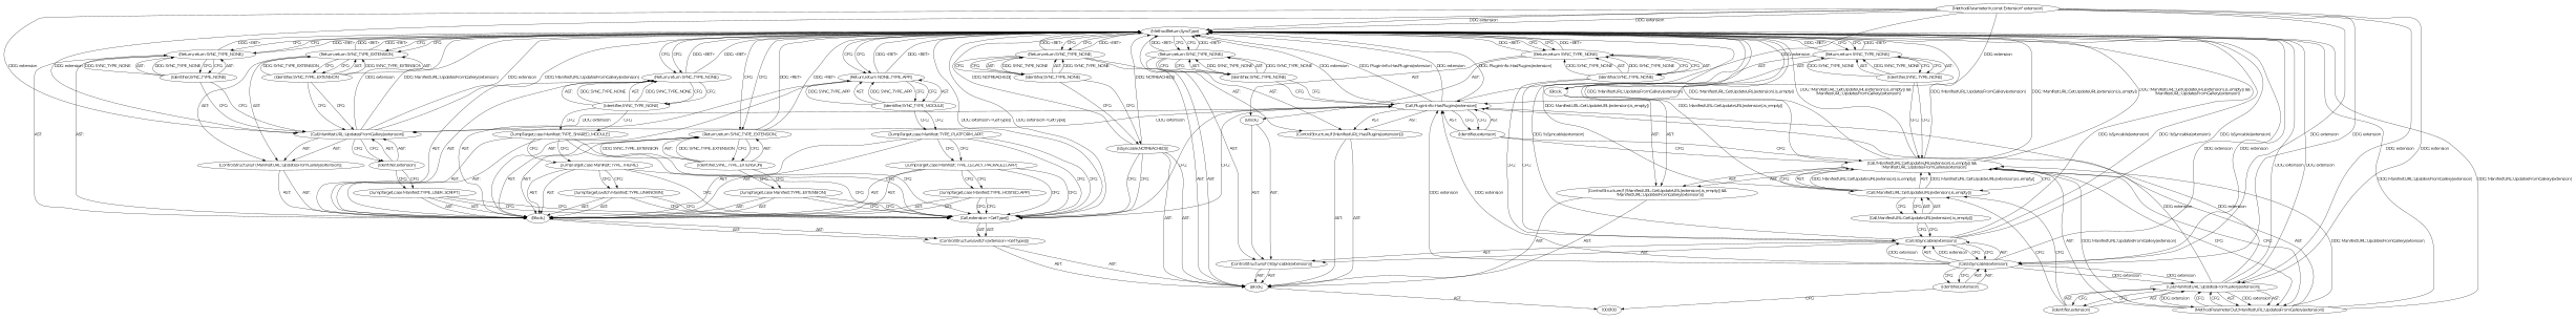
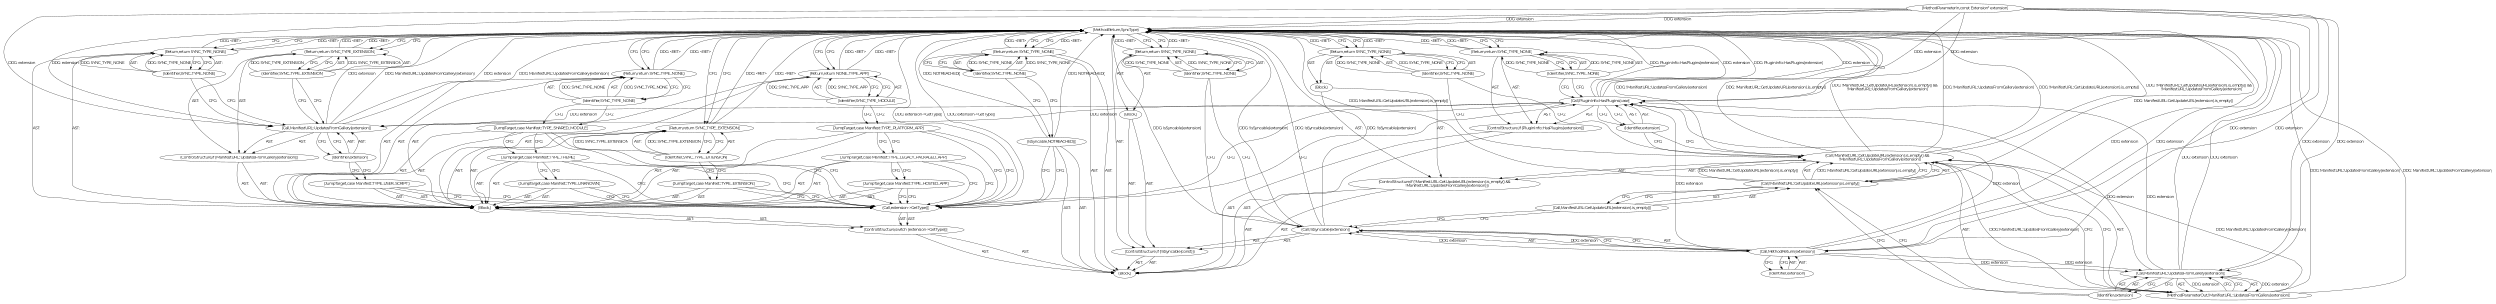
  digraph {
    fontname=Montserrat
    node [fontname=Montserrat]
    edge [fontname=Montserrat]
    n1 [label="(MethodReturn,SyncType)"]
    n2 [label="(Return,return SYNC_TYPE_NONE;)"]
    n3 [label="(Return,return SYNC_TYPE_EXTENSION;)"]
    n4 [label="(Return,return SYNC_TYPE_EXTENSION;)"]
    n5 [label="(Return,return SYNC_TYPE_NONE;)"]
    n6 [label="(Return,return NONE_TYPE_APP;)"]
    n7 [label="(Return,return SYNC_TYPE_NONE;)"]
    n8 [label="(Return,return SYNC_TYPE_NONE;)"]
    n9 [label="(Return,return SYNC_TYPE_NONE;)"]
    n10 [label="(Return,return SYNC_TYPE_NONE;)"]
-   n11 [label="(ControlStructure,if (!IsSyncable(extension)))"]
-   n12 [label="(ControlStructure,if (ManifestURL::HasPlugins(extension)))"]
+   n11 [label="(ControlStructure,if (!IsSyncable(const)))"]
+   n12 [label="(ControlStructure,if (PluginInfo::HasPlugins(extension)))"]
    n13 [label="(Identifier,SYNC_TYPE_NONE)"]
    n14 [label="(Block,)"]
    n15 [label="(Identifier,SYNC_TYPE_EXTENSION)"]
    n16 [label="(ControlStructure,if (ManifestURL::UpdatesFromGallery(extension)))"]
    n17 [label="(Identifier,SYNC_TYPE_EXTENSION)"]
    n18 [label="(Identifier,SYNC_TYPE_NONE)"]
    n19 [label="(Identifier,SYNC_TYPE_MODULE)"]
    n20 [label="(Block,)"]
    n21 [label="(Identifier,SYNC_TYPE_NONE)"]
    n22 [label="(Identifier,SYNC_TYPE_NONE)"]
    n23 [label="(Block,)"]
    n24 [label="(Identifier,SYNC_TYPE_NONE)"]
    n25 [label="(Block,)"]
    n26 [label="(Identifier,SYNC_TYPE_NONE)"]
    n27 [label="(MethodParameterIn,const Extension* extension)"]
-   n28 [label="(Call,PluginInfo::HasPlugins(extension))"]
+   n28 [label="(Call,PluginInfo::HasPlugins(case))"]
    n29 [label="(Call,ManifestURL::UpdatesFromGallery(extension))"]
-   n30 [label="(Call,IsSyncable(extension))"]
+   n30 [label="(Call,MethodReturn(extension))"]
    n31 [label="(Call,ManifestURL::UpdatesFromGallery(extension))"]
    n32 [label="(Identifier,extension)"]
    n33 [label="(Identifier,extension)"]
    n34 [label="(Identifier,extension)"]
    n35 [label="(Call,!IsSyncable(extension))"]
    n36 [label="(MethodParameterOut,!ManifestURL::UpdatesFromGallery(extension))"]
    n37 [label="(Identifier,extension)"]
-   1000100
    n39 [label="(Call,!ManifestURL::GetUpdateURL(extension).is_empty() &&\n      !ManifestURL::UpdatesFromGallery(extension))"]
    n40 [label="(ControlStructure,if (!ManifestURL::GetUpdateURL(extension).is_empty() &&\n      !ManifestURL::UpdatesFromGallery(extension)))"]
    n41 [label="(Call,!ManifestURL::GetUpdateURL(extension).is_empty())"]
    n42 [label="(Call,extension->GetType())"]
    n43 [label="(ControlStructure,switch (extension->GetType()))"]
    n44 [label="(JumpTarget,case Manifest::TYPE_EXTENSION:)"]
    n45 [label="(JumpTarget,case Manifest::TYPE_USER_SCRIPT:)"]
    n46 [label="(JumpTarget,case Manifest::TYPE_HOSTED_APP:)"]
    n47 [label="(JumpTarget,case Manifest::TYPE_LEGACY_PACKAGED_APP:)"]
    n48 [label="(JumpTarget,case Manifest::TYPE_PLATFORM_APP:)"]
-   n49 [label="(JumpTarget,switch Manifest::TYPE_UNKNOWN:)"]
+   n49 [label="(JumpTarget,case Manifest::TYPE_UNKNOWN:)"]
    n50 [label="(JumpTarget,case Manifest::TYPE_THEME:)"]
    n51 [label="(JumpTarget,case Manifest::TYPE_SHARED_MODULE:)"]
    n52 [label="(IsSyncable,NOTREACHED())"]
    n53 [label="(Call,ManifestURL::GetUpdateURL(extension).is_empty())"]
    n1 -> n2 [label="CFG: "]
    n1 -> n2 [label="CFG: "]
    n1 -> n3 [label="CFG: "]
    n1 -> n3 [label="CFG: "]
    n1 -> n4 [label="CFG: "]
    n1 -> n4 [label="CFG: "]
    n1 -> n5 [label="CFG: "]
    n1 -> n5 [label="CFG: "]
    n1 -> n6 [label="CFG: "]
    n1 -> n6 [label="CFG: "]
    n1 -> n7 [label="CFG: "]
    n1 -> n7 [label="CFG: "]
    n1 -> n8 [label="CFG: "]
    n1 -> n8 [label="CFG: "]
    n1 -> n9 [label="CFG: "]
    n1 -> n9 [label="CFG: "]
    n1 -> n10 [label="CFG: "]
    n1 -> n10 [label="CFG: "]
    n1 -> n11 [label="AST: "]
    n2 -> n1 [label="DDG: <RET>"]
    n2 -> n1 [label="DDG: <RET>"]
    n2 -> n12 [label="AST: "]
    n2 -> n12 [label="AST: "]
    n2 -> n13 [label="CFG: "]
    n2 -> n13 [label="CFG: "]
    n3 -> n1 [label="DDG: <RET>"]
    n3 -> n1 [label="DDG: <RET>"]
    n3 -> n14 [label="AST: "]
    n3 -> n14 [label="AST: "]
    n3 -> n15 [label="CFG: "]
    n3 -> n15 [label="CFG: "]
    n4 -> n1 [label="DDG: <RET>"]
    n4 -> n1 [label="DDG: <RET>"]
    n4 -> n16 [label="AST: "]
    n4 -> n16 [label="AST: "]
    n4 -> n17 [label="CFG: "]
    n4 -> n17 [label="CFG: "]
    n5 -> n1 [label="DDG: <RET>"]
    n5 -> n1 [label="DDG: <RET>"]
    n5 -> n14 [label="AST: "]
    n5 -> n14 [label="AST: "]
    n5 -> n18 [label="CFG: "]
    n5 -> n18 [label="CFG: "]
    n6 -> n1 [label="DDG: <RET>"]
    n6 -> n1 [label="DDG: <RET>"]
    n6 -> n14 [label="AST: "]
    n6 -> n14 [label="AST: "]
    n6 -> n19 [label="CFG: "]
    n6 -> n19 [label="CFG: "]
    n7 -> n1 [label="DDG: <RET>"]
    n7 -> n1 [label="DDG: <RET>"]
    n7 -> n20 [label="AST: "]
    n7 -> n20 [label="AST: "]
    n7 -> n21 [label="CFG: "]
    n7 -> n21 [label="CFG: "]
    n8 -> n1 [label="DDG: <RET>"]
    n8 -> n1 [label="DDG: <RET>"]
    n8 -> n14 [label="AST: "]
    n8 -> n14 [label="AST: "]
    n8 -> n22 [label="CFG: "]
    n8 -> n22 [label="CFG: "]
    n9 -> n1 [label="DDG: <RET>"]
    n9 -> n1 [label="DDG: <RET>"]
    n9 -> n23 [label="AST: "]
    n9 -> n23 [label="AST: "]
    n9 -> n24 [label="CFG: "]
    n9 -> n24 [label="CFG: "]
    n10 -> n1 [label="DDG: <RET>"]
    n10 -> n1 [label="DDG: <RET>"]
    n10 -> n25 [label="AST: "]
    n10 -> n25 [label="AST: "]
    n10 -> n26 [label="CFG: "]
    n10 -> n26 [label="CFG: "]
    n11 -> n23 [label="AST: "]
    n11 -> n23 [label="AST: "]
    n12 -> n23 [label="AST: "]
    n12 -> n23 [label="AST: "]
    n13 -> n2 [label="AST: "]
    n13 -> n2 [label="DDG: SYNC_TYPE_NONE"]
    n13 -> n2 [label="AST: "]
    n13 -> n2 [label="DDG: SYNC_TYPE_NONE"]
    n13 -> n28 [label="CFG: "]
    n13 -> n28 [label="CFG: "]
    n14 -> n43 [label="AST: "]
    n14 -> n43 [label="AST: "]
    n15 -> n3 [label="AST: "]
    n15 -> n3 [label="DDG: SYNC_TYPE_EXTENSION"]
    n15 -> n3 [label="AST: "]
    n15 -> n3 [label="DDG: SYNC_TYPE_EXTENSION"]
    n15 -> n44 [label="CFG: "]
    n15 -> n44 [label="CFG: "]
    n16 -> n14 [label="AST: "]
    n16 -> n14 [label="AST: "]
    n17 -> n4 [label="AST: "]
    n17 -> n4 [label="DDG: SYNC_TYPE_EXTENSION"]
    n17 -> n4 [label="AST: "]
    n17 -> n4 [label="DDG: SYNC_TYPE_EXTENSION"]
    n17 -> n29 [label="CFG: "]
    n17 -> n29 [label="CFG: "]
    n18 -> n5 [label="AST: "]
    n18 -> n5 [label="DDG: SYNC_TYPE_NONE"]
    n18 -> n5 [label="AST: "]
    n18 -> n5 [label="DDG: SYNC_TYPE_NONE"]
    n18 -> n29 [label="CFG: "]
    n18 -> n29 [label="CFG: "]
    n19 -> n6 [label="AST: "]
    n19 -> n6 [label="DDG: SYNC_TYPE_APP"]
    n19 -> n6 [label="AST: "]
    n19 -> n6 [label="DDG: SYNC_TYPE_APP"]
    n19 -> n48 [label="CFG: "]
    n19 -> n48 [label="CFG: "]
    n20 -> n11 [label="AST: "]
    n20 -> n11 [label="AST: "]
    n21 -> n7 [label="AST: "]
    n21 -> n7 [label="DDG: SYNC_TYPE_NONE"]
    n21 -> n7 [label="AST: "]
    n21 -> n7 [label="DDG: SYNC_TYPE_NONE"]
    n21 -> n35 [label="CFG: "]
    n21 -> n35 [label="CFG: "]
    n22 -> n8 [label="AST: "]
    n22 -> n8 [label="DDG: SYNC_TYPE_NONE"]
    n22 -> n8 [label="AST: "]
    n22 -> n8 [label="DDG: SYNC_TYPE_NONE"]
    n22 -> n51 [label="CFG: "]
    n22 -> n51 [label="CFG: "]
-   n23 -> 1000100 [label="AST: "]
    n24 -> n9 [label="AST: "]
    n24 -> n9 [label="DDG: SYNC_TYPE_NONE"]
    n24 -> n9 [label="AST: "]
    n24 -> n9 [label="DDG: SYNC_TYPE_NONE"]
    n24 -> n52 [label="CFG: "]
    n24 -> n52 [label="CFG: "]
    n25 -> n40 [label="AST: "]
    n25 -> n40 [label="AST: "]
    n26 -> n10 [label="AST: "]
    n26 -> n10 [label="DDG: SYNC_TYPE_NONE"]
    n26 -> n10 [label="AST: "]
    n26 -> n10 [label="DDG: SYNC_TYPE_NONE"]
    n26 -> n39 [label="CFG: "]
    n26 -> n39 [label="CFG: "]
    n27 -> n1 [label="DDG: extension"]
    n27 -> n1 [label="DDG: extension"]
    n27 -> n28 [label="DDG: extension"]
    n27 -> n28 [label="DDG: extension"]
    n27 -> n29 [label="DDG: extension"]
    n27 -> n29 [label="DDG: extension"]
    n27 -> n30 [label="DDG: extension"]
    n27 -> n30 [label="DDG: extension"]
    n27 -> n31 [label="DDG: extension"]
    n27 -> n31 [label="DDG: extension"]
    n28 -> n1 [label="DDG: extension"]
    n28 -> n1 [label="DDG: PluginInfo::HasPlugins(extension)"]
    n28 -> n1 [label="DDG: extension"]
    n28 -> n1 [label="DDG: PluginInfo::HasPlugins(extension)"]
    n28 -> n12 [label="AST: "]
    n28 -> n12 [label="AST: "]
    n28 -> n29 [label="DDG: extension"]
    n28 -> n29 [label="DDG: extension"]
    n28 -> n32 [label="CFG: "]
    n28 -> n32 [label="CFG: "]
    n29 -> n1 [label="DDG: extension"]
    n29 -> n1 [label="DDG: ManifestURL::UpdatesFromGallery(extension)"]
    n29 -> n1 [label="DDG: extension"]
    n29 -> n1 [label="DDG: ManifestURL::UpdatesFromGallery(extension)"]
    n29 -> n16 [label="AST: "]
    n29 -> n16 [label="AST: "]
    n29 -> n33 [label="CFG: "]
    n29 -> n33 [label="CFG: "]
    n30 -> n1 [label="DDG: extension"]
    n30 -> n1 [label="DDG: extension"]
    n30 -> n28 [label="DDG: extension"]
    n30 -> n28 [label="DDG: extension"]
    n30 -> n31 [label="DDG: extension"]
    n30 -> n31 [label="DDG: extension"]
    n30 -> n34 [label="CFG: "]
    n30 -> n34 [label="CFG: "]
    n30 -> n35 [label="AST: "]
    n30 -> n35 [label="DDG: extension"]
    n30 -> n35 [label="AST: "]
    n30 -> n35 [label="DDG: extension"]
    n31 -> n1 [label="DDG: extension"]
    n31 -> n1 [label="DDG: extension"]
    n31 -> n28 [label="DDG: extension"]
    n31 -> n28 [label="DDG: extension"]
    n31 -> n36 [label="AST: "]
    n31 -> n36 [label="DDG: extension"]
    n31 -> n36 [label="AST: "]
    n31 -> n36 [label="DDG: extension"]
    n31 -> n37 [label="CFG: "]
    n31 -> n37 [label="CFG: "]
    n32 -> n28 [label="AST: "]
    n32 -> n28 [label="AST: "]
    n32 -> n39 [label="CFG: "]
    n32 -> n39 [label="CFG: "]
    n33 -> n29 [label="AST: "]
    n33 -> n29 [label="AST: "]
    n33 -> n45 [label="CFG: "]
    n33 -> n45 [label="CFG: "]
    n34 -> n30 [label="AST: "]
    n34 -> n30 [label="AST: "]
-   n34 -> 1000100 [label="CFG: "]
    n35 -> n1 [label="DDG: !IsSyncable(extension)"]
    n35 -> n1 [label="DDG: IsSyncable(extension)"]
    n35 -> n1 [label="DDG: !IsSyncable(extension)"]
    n35 -> n1 [label="DDG: IsSyncable(extension)"]
    n35 -> n11 [label="AST: "]
    n35 -> n11 [label="AST: "]
    n35 -> n30 [label="CFG: "]
    n35 -> n30 [label="CFG: "]
    n36 -> n1 [label="DDG: ManifestURL::UpdatesFromGallery(extension)"]
    n36 -> n1 [label="DDG: ManifestURL::UpdatesFromGallery(extension)"]
    n36 -> n31 [label="CFG: "]
    n36 -> n31 [label="CFG: "]
    n36 -> n39 [label="AST: "]
    n36 -> n39 [label="DDG: ManifestURL::UpdatesFromGallery(extension)"]
    n36 -> n39 [label="AST: "]
    n36 -> n39 [label="DDG: ManifestURL::UpdatesFromGallery(extension)"]
    n37 -> n31 [label="AST: "]
    n37 -> n31 [label="AST: "]
    n37 -> n41 [label="CFG: "]
    n37 -> n41 [label="CFG: "]
    n39 -> n1 [label="DDG: !ManifestURL::UpdatesFromGallery(extension)"]
    n39 -> n1 [label="DDG: !ManifestURL::GetUpdateURL(extension).is_empty()"]
    n39 -> n1 [label="DDG: !ManifestURL::GetUpdateURL(extension).is_empty() &&\n      !ManifestURL::UpdatesFromGallery(extension)"]
    n39 -> n1 [label="DDG: !ManifestURL::UpdatesFromGallery(extension)"]
    n39 -> n1 [label="DDG: !ManifestURL::GetUpdateURL(extension).is_empty()"]
    n39 -> n1 [label="DDG: !ManifestURL::GetUpdateURL(extension).is_empty() &&\n      !ManifestURL::UpdatesFromGallery(extension)"]
    n39 -> n36 [label="CFG: "]
    n39 -> n36 [label="CFG: "]
    n39 -> n40 [label="AST: "]
    n39 -> n40 [label="AST: "]
    n39 -> n41 [label="CFG: "]
    n39 -> n41 [label="CFG: "]
    n40 -> n23 [label="AST: "]
    n40 -> n23 [label="AST: "]
    n41 -> n1 [label="DDG: ManifestURL::GetUpdateURL(extension).is_empty()"]
    n41 -> n1 [label="DDG: ManifestURL::GetUpdateURL(extension).is_empty()"]
    n41 -> n39 [label="AST: "]
    n41 -> n39 [label="DDG: ManifestURL::GetUpdateURL(extension).is_empty()"]
    n41 -> n39 [label="AST: "]
    n41 -> n39 [label="DDG: ManifestURL::GetUpdateURL(extension).is_empty()"]
    n41 -> n53 [label="CFG: "]
    n41 -> n53 [label="CFG: "]
    n42 -> n1 [label="DDG: extension->GetType()"]
    n42 -> n1 [label="DDG: extension->GetType()"]
    n42 -> n28 [label="CFG: "]
    n42 -> n28 [label="CFG: "]
    n42 -> n43 [label="AST: "]
    n42 -> n43 [label="AST: "]
    n43 -> n23 [label="AST: "]
    n43 -> n23 [label="AST: "]
    n44 -> n14 [label="AST: "]
    n44 -> n14 [label="AST: "]
    n44 -> n42 [label="CFG: "]
    n44 -> n42 [label="CFG: "]
    n45 -> n14 [label="AST: "]
    n45 -> n14 [label="AST: "]
    n45 -> n42 [label="CFG: "]
    n45 -> n42 [label="CFG: "]
    n46 -> n14 [label="AST: "]
    n46 -> n14 [label="AST: "]
    n46 -> n42 [label="CFG: "]
    n46 -> n42 [label="CFG: "]
    n47 -> n14 [label="AST: "]
    n47 -> n14 [label="AST: "]
    n47 -> n42 [label="CFG: "]
    n47 -> n42 [label="CFG: "]
    n47 -> n46 [label="CFG: "]
    n47 -> n46 [label="CFG: "]
    n48 -> n14 [label="AST: "]
    n48 -> n14 [label="AST: "]
    n48 -> n42 [label="CFG: "]
    n48 -> n42 [label="CFG: "]
    n48 -> n47 [label="CFG: "]
    n48 -> n47 [label="CFG: "]
    n49 -> n14 [label="AST: "]
    n49 -> n14 [label="AST: "]
    n49 -> n42 [label="CFG: "]
    n49 -> n42 [label="CFG: "]
    n50 -> n14 [label="AST: "]
    n50 -> n14 [label="AST: "]
    n50 -> n42 [label="CFG: "]
    n50 -> n42 [label="CFG: "]
    n50 -> n49 [label="CFG: "]
    n50 -> n49 [label="CFG: "]
    n51 -> n14 [label="AST: "]
    n51 -> n14 [label="AST: "]
    n51 -> n42 [label="CFG: "]
    n51 -> n42 [label="CFG: "]
    n51 -> n50 [label="CFG: "]
    n51 -> n50 [label="CFG: "]
    n52 -> n1 [label="DDG: NOTREACHED()"]
    n52 -> n1 [label="DDG: NOTREACHED()"]
    n52 -> n23 [label="AST: "]
    n52 -> n23 [label="AST: "]
    n52 -> n42 [label="CFG: "]
    n52 -> n42 [label="CFG: "]
    n53 -> n35 [label="CFG: "]
    n53 -> n35 [label="CFG: "]
    n53 -> n41 [label="AST: "]
    n53 -> n41 [label="AST: "]
  }
